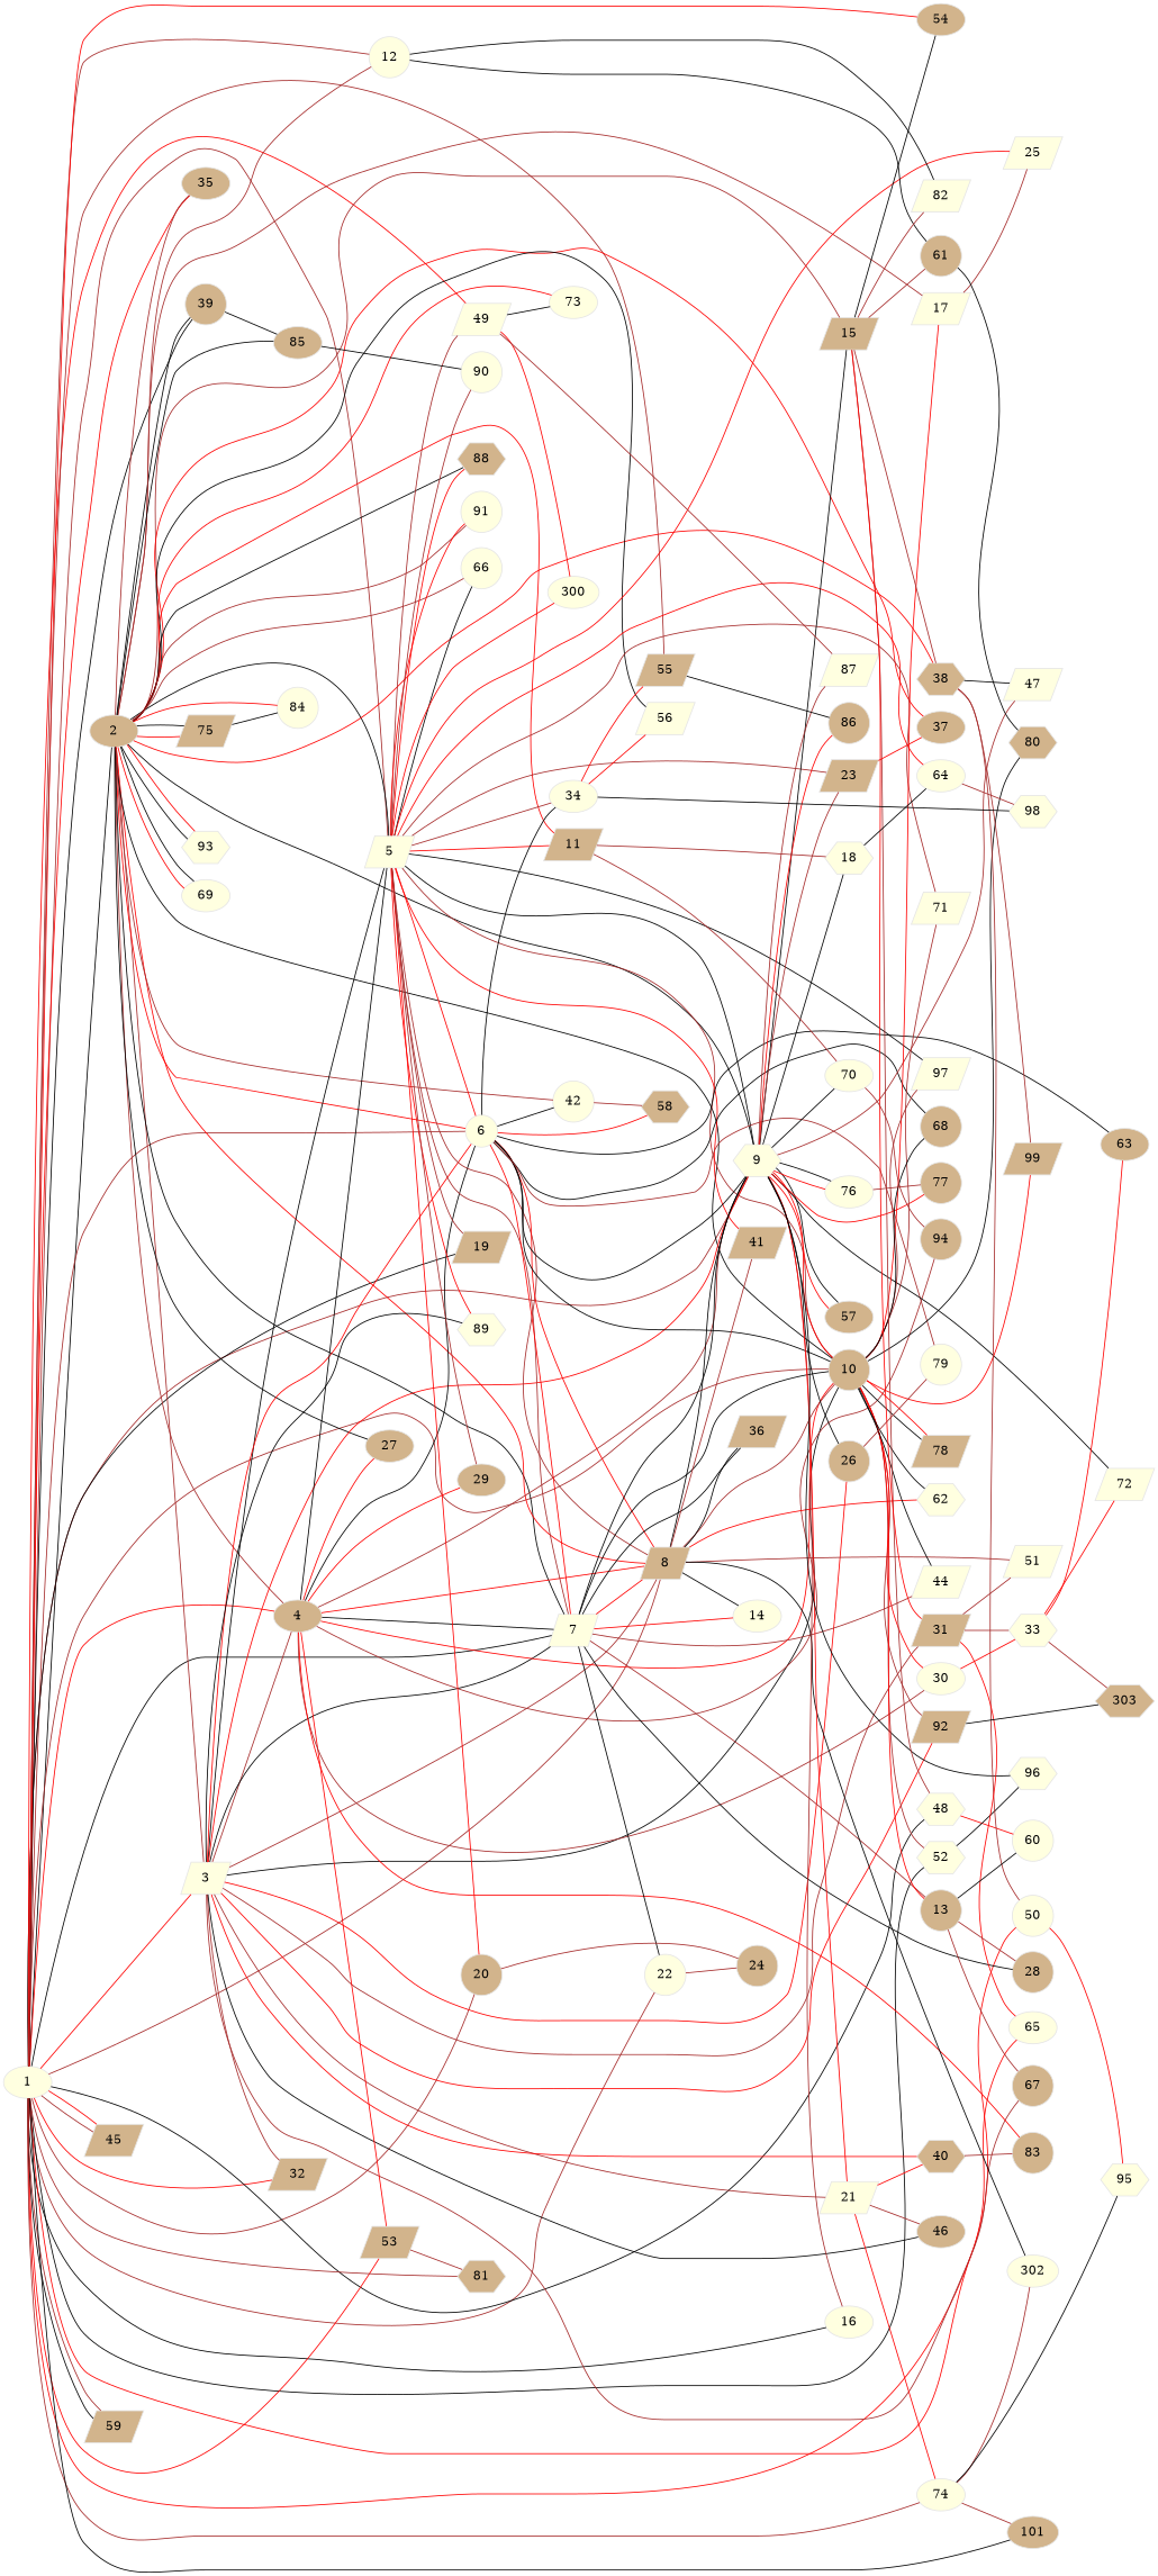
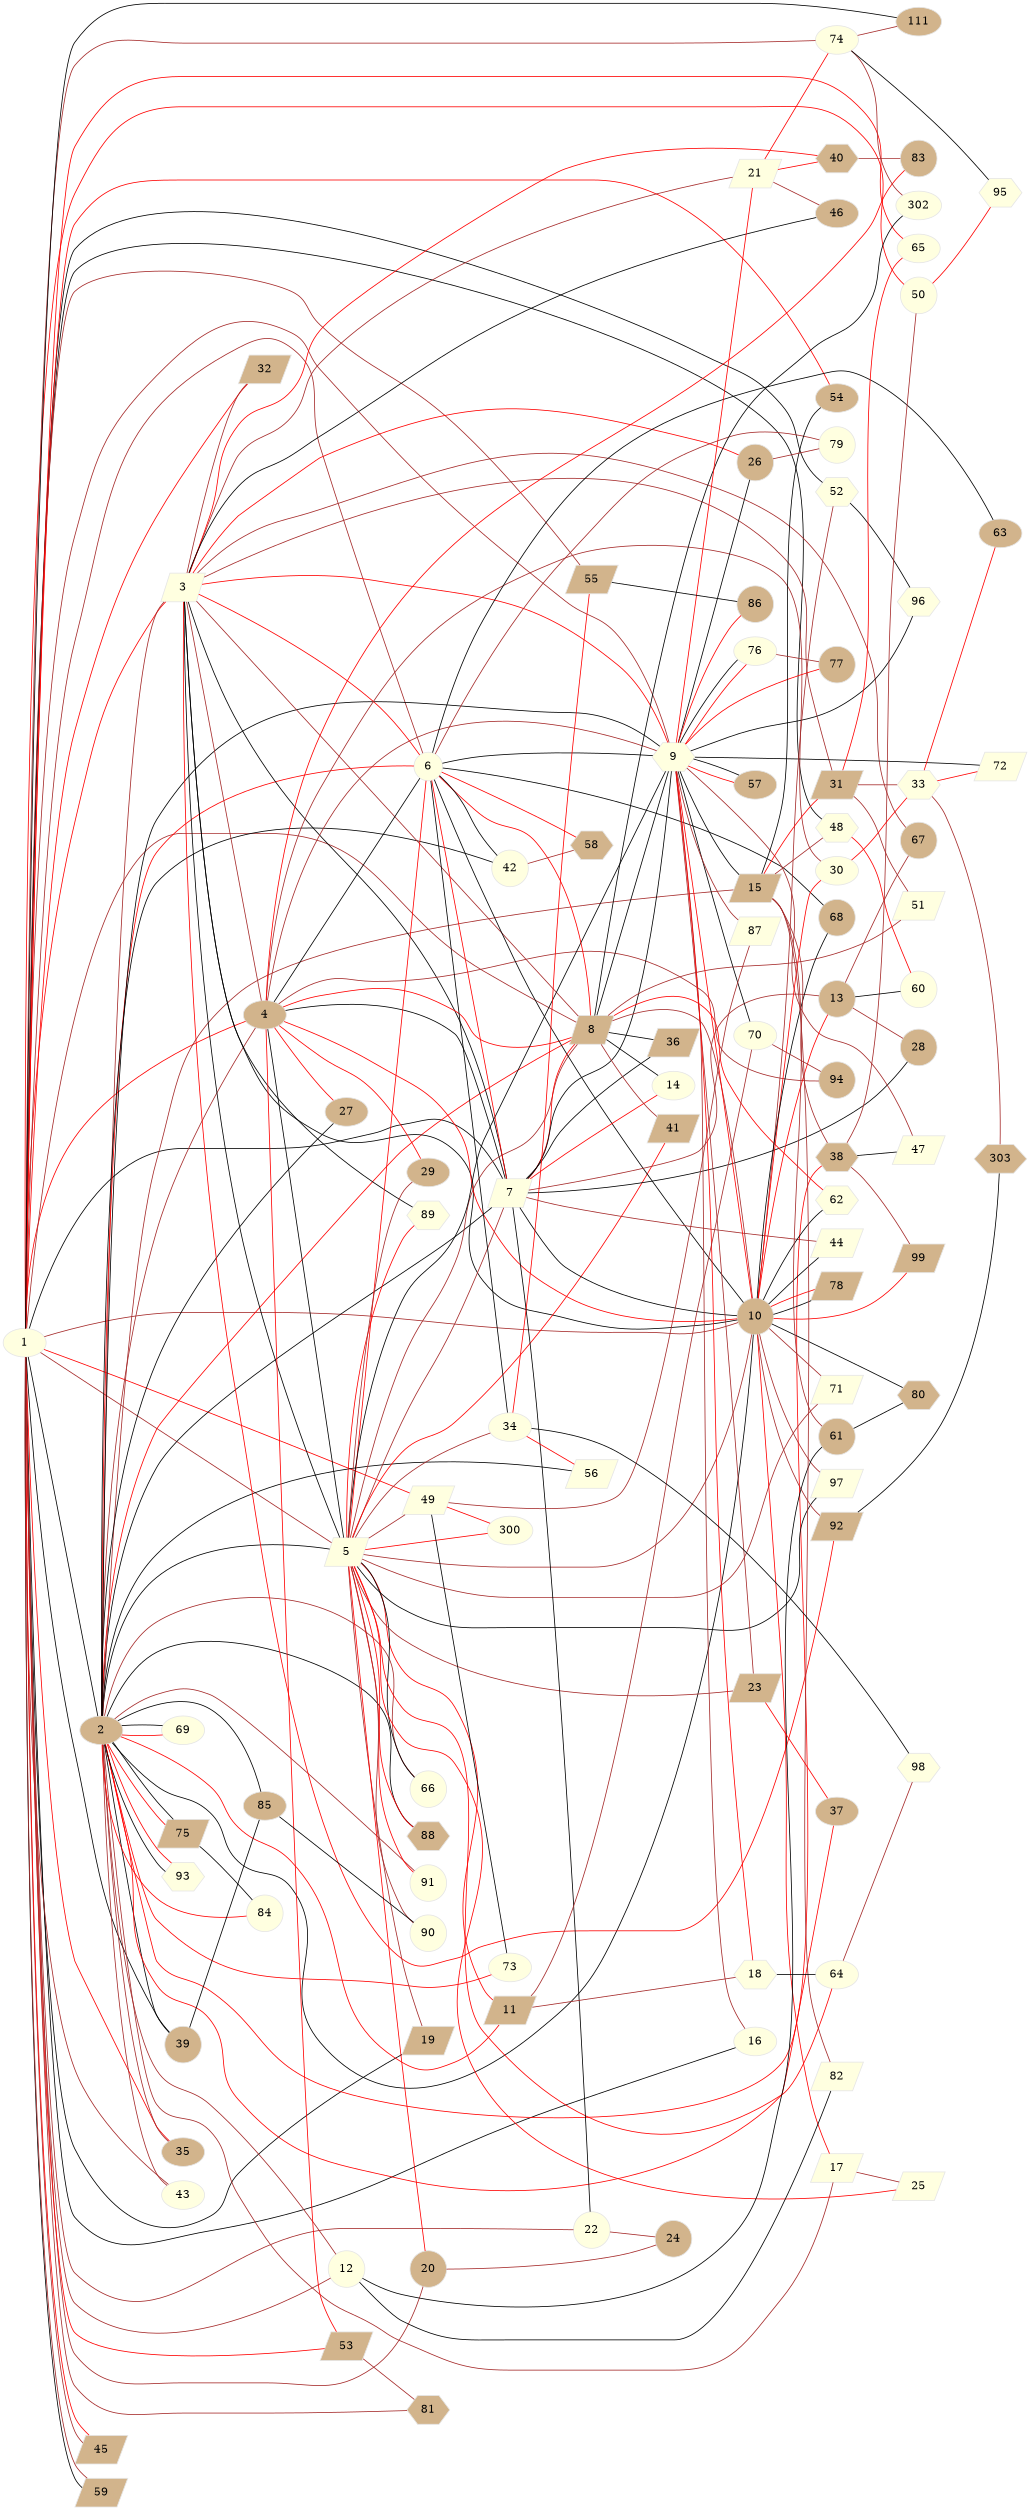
  graph {
    rankdir=LR
    node [color=gray90 fillcolor=lightyellow shape=parallelogram style=filled]
    edge [color=brown]
    1 [shape=ellipse]
    2 [fillcolor=tan shape=ellipse]
    3
    4 [fillcolor=tan shape=ellipse]
    5
    6 [shape=circle]
    7
    8 [fillcolor=tan]
    9 [shape=hexagon]
    10 [fillcolor=tan shape=circle]
    12 [shape=circle]
    16 [shape=ellipse]
    19 [fillcolor=tan]
    20 [fillcolor=tan shape=circle]
    22 [shape=circle]
    32 [fillcolor=tan]
    35 [fillcolor=tan shape=ellipse]
    39 [fillcolor=tan shape=circle]
+   43 [shape=ellipse]
    45 [fillcolor=tan]
    48 [shape=hexagon]
    49
    50 [shape=circle]
    52 [shape=hexagon]
    53 [fillcolor=tan]
    54 [fillcolor=tan shape=ellipse]
    55 [fillcolor=tan]
    59 [fillcolor=tan]
    65 [shape=ellipse]
    74 [shape=ellipse]
    81 [fillcolor=tan shape=hexagon]
-   101 [fillcolor=tan shape=ellipse]
+   101 [fillcolor=tan shape=ellipse label=111]
    11 [fillcolor=tan]
    15 [fillcolor=tan]
    17
    27 [fillcolor=tan shape=ellipse]
    37 [fillcolor=tan shape=ellipse]
    38 [fillcolor=tan shape=hexagon]
    42 [shape=circle]
    56
    66 [shape=circle]
    69 [shape=ellipse]
    73 [shape=ellipse]
    75 [fillcolor=tan]
    84 [shape=circle]
    85 [fillcolor=tan shape=ellipse]
    88 [fillcolor=tan shape=hexagon]
    91 [shape=circle]
    93 [shape=hexagon]
    21
    26 [fillcolor=tan shape=circle]
    31 [fillcolor=tan]
    40 [fillcolor=tan shape=hexagon]
    46 [fillcolor=tan shape=ellipse]
    67 [fillcolor=tan shape=circle]
    89 [shape=hexagon]
    92 [fillcolor=tan]
    29 [fillcolor=tan shape=ellipse]
    30 [shape=ellipse]
    83 [fillcolor=tan shape=circle]
    94 [fillcolor=tan shape=circle]
    23 [fillcolor=tan]
    25
    34 [shape=ellipse]
    41 [fillcolor=tan]
    64 [shape=ellipse]
    71
    90 [shape=circle]
    97
    n70 [label=300 shape=ellipse]
    58 [fillcolor=tan shape=hexagon]
    63 [fillcolor=tan shape=ellipse]
    68 [fillcolor=tan shape=circle]
    79 [shape=circle]
    13 [fillcolor=tan shape=circle]
    14 [shape=ellipse]
    28 [fillcolor=tan shape=circle]
    36 [fillcolor=tan]
    44
    51
    62 [shape=hexagon]
    n82 [label=302 shape=ellipse]
    18 [shape=hexagon]
    47
    57 [fillcolor=tan shape=ellipse]
    70 [shape=ellipse]
    72
    76 [shape=ellipse]
    77 [fillcolor=tan shape=circle]
    86 [fillcolor=tan shape=circle]
    87
    96 [shape=hexagon]
    78 [fillcolor=tan]
    80 [fillcolor=tan shape=hexagon]
    99 [fillcolor=tan]
    61 [fillcolor=tan shape=circle]
    82
    24 [fillcolor=tan shape=circle]
    60 [shape=circle]
    95 [shape=hexagon]
    33 [shape=hexagon]
    n102 [fillcolor=tan label=303 shape=hexagon]
    98 [shape=hexagon]
    1 -- 2 [color=black]
    1 -- 3 [color=red]
    1 -- 4 [color=red]
    1 -- 5
    1 -- 6
    1 -- 7 [color=black]
    1 -- 8
    1 -- 9
    1 -- 10
    1 -- 12
    1 -- 16 [color=black]
    1 -- 19 [color=black]
    1 -- 20
    1 -- 22
    1 -- 32 [color=red]
    1 -- 35 [color=red]
    1 -- 39 [color=black]
+   1 -- 43
    1 -- 45
    1 -- 45 [color=red]
    1 -- 48 [color=black]
    1 -- 49 [color=red]
    1 -- 50 [color=red]
    1 -- 52 [color=black]
    1 -- 53 [color=red]
    1 -- 54 [color=red]
    1 -- 55
    1 -- 59 [color=black]
    1 -- 59
    1 -- 65 [color=red]
    1 -- 74
    1 -- 81
    1 -- 101 [color=black]
    2 -- 3
    2 -- 4
    2 -- 5 [color=black]
    2 -- 6 [color=red]
    2 -- 7 [color=black]
    2 -- 8 [color=red]
    2 -- 9 [color=black]
    2 -- 10 [color=black]
    2 -- 12
    2 -- 35
    2 -- 39 [color=black]
+   2 -- 43
    2 -- 11 [color=red]
    2 -- 15
    2 -- 17
    2 -- 27 [color=black]
    2 -- 37 [color=red]
    2 -- 38 [color=red]
-   2 -- 42
+   2 -- 42 [color=black]
    2 -- 56 [color=black]
    2 -- 66
    2 -- 69 [color=red]
    2 -- 69 [color=black]
    2 -- 73 [color=red]
    2 -- 75 [color=red]
    2 -- 75 [color=black]
    2 -- 84 [color=red]
    2 -- 85 [color=black]
    2 -- 88 [color=black]
    2 -- 91
    2 -- 93 [color=black]
    2 -- 93 [color=red]
    3 -- 4
    3 -- 5 [color=black]
    3 -- 6 [color=red]
    3 -- 7 [color=black]
    3 -- 8
    3 -- 9 [color=red]
    3 -- 10 [color=black]
    3 -- 32
    3 -- 21
    3 -- 26 [color=red]
    3 -- 31
    3 -- 40 [color=red]
    3 -- 46 [color=black]
    3 -- 67
    3 -- 89 [color=black]
    3 -- 92 [color=red]
    4 -- 5 [color=black]
    4 -- 6 [color=black]
    4 -- 7 [color=black]
    4 -- 8 [color=red]
    4 -- 9
    4 -- 10 [color=red]
    4 -- 53 [color=red]
    4 -- 27 [color=red]
    4 -- 29 [color=red]
    4 -- 30
    4 -- 83 [color=red]
    4 -- 94
    5 -- 6 [color=red]
    5 -- 7
    5 -- 8
    5 -- 9 [color=black]
    5 -- 10
    5 -- 19
    5 -- 20 [color=red]
    5 -- 49
    5 -- 11 [color=red]
    5 -- 66 [color=black]
    5 -- 88 [color=red]
    5 -- 91 [color=red]
    5 -- 89 [color=red]
    5 -- 29
    5 -- 23
    5 -- 25 [color=red]
    5 -- 34
    5 -- 41 [color=red]
    5 -- 64 [color=red]
    5 -- 71
    5 -- 90
    5 -- 97 [color=black]
    5 -- n70 [color=red]
    6 -- 7 [color=red]
    6 -- 8 [color=red]
    6 -- 9 [color=black]
    6 -- 10 [color=black]
    6 -- 42 [color=black]
    6 -- 34 [color=black]
    6 -- 58 [color=red]
    6 -- 63 [color=black]
    6 -- 68 [color=black]
    6 -- 79
    7 -- 8 [color=red]
    7 -- 9 [color=black]
    7 -- 10 [color=black]
    7 -- 22 [color=black]
    7 -- 13
    7 -- 14 [color=red]
    7 -- 28 [color=black]
    7 -- 36 [color=black]
    7 -- 44
    8 -- 9 [color=black]
    8 -- 10
    8 -- 41
    8 -- 14 [color=black]
    8 -- 36 [color=black]
    8 -- 51
    8 -- 62 [color=red]
    8 -- n82 [color=black]
    9 -- 10 [color=red]
    9 -- 16
    9 -- 15 [color=black]
    9 -- 21 [color=red]
    9 -- 26 [color=black]
    9 -- 23
-   9 -- 18 [color=black]
+   9 -- 18 [color=red]
    9 -- 47
    9 -- 57 [color=red]
    9 -- 57 [color=black]
    9 -- 70 [color=black]
    9 -- 72 [color=black]
    9 -- 76 [color=red]
    9 -- 76 [color=black]
    9 -- 77 [color=red]
    9 -- 86 [color=red]
    9 -- 87
    9 -- 96 [color=black]
    10 -- 52
    10 -- 17 [color=red]
    10 -- 92
    10 -- 30 [color=red]
    10 -- 71
    10 -- 97
    10 -- 68 [color=black]
    10 -- 13 [color=red]
    10 -- 44 [color=black]
    10 -- 62 [color=black]
    10 -- 78 [color=black]
    10 -- 78 [color=red]
    10 -- 80 [color=black]
    10 -- 99 [color=red]
    12 -- 61 [color=black]
    12 -- 82 [color=black]
    20 -- 24
    22 -- 24
    39 -- 85 [color=black]
    48 -- 60 [color=red]
    49 -- 73 [color=black]
    49 -- n70 [color=red]
    49 -- 87
    50 -- 95 [color=red]
    52 -- 96 [color=black]
    53 -- 81
    55 -- 86 [color=black]
    74 -- 101
    74 -- n82
    74 -- 95 [color=black]
    11 -- 18
    11 -- 70
    15 -- 48
    15 -- 54 [color=black]
    15 -- 38
    15 -- 31 [color=red]
    15 -- 61
    15 -- 82
    17 -- 25
    38 -- 50
    38 -- 47 [color=black]
    38 -- 99
    42 -- 58
    75 -- 84 [color=black]
    85 -- 90 [color=black]
    21 -- 74 [color=red]
    21 -- 40 [color=red]
    21 -- 46
    26 -- 79
    31 -- 65 [color=red]
    31 -- 51
    31 -- 33
    40 -- 83
    92 -- n102 [color=black]
    30 -- 33 [color=red]
    23 -- 37 [color=red]
    34 -- 55 [color=red]
    34 -- 56 [color=red]
    34 -- 98 [color=black]
    64 -- 98
    13 -- 67
    13 -- 28
    13 -- 60 [color=black]
    18 -- 64 [color=black]
    70 -- 94
    76 -- 77
    61 -- 80 [color=black]
    33 -- 63 [color=red]
    33 -- 72 [color=red]
    33 -- n102
  }
